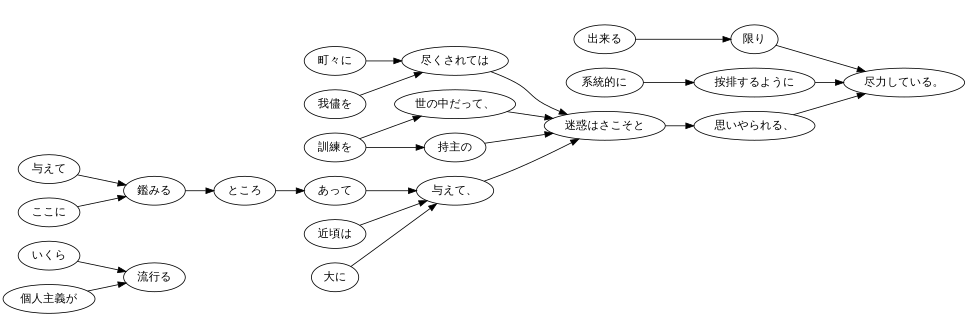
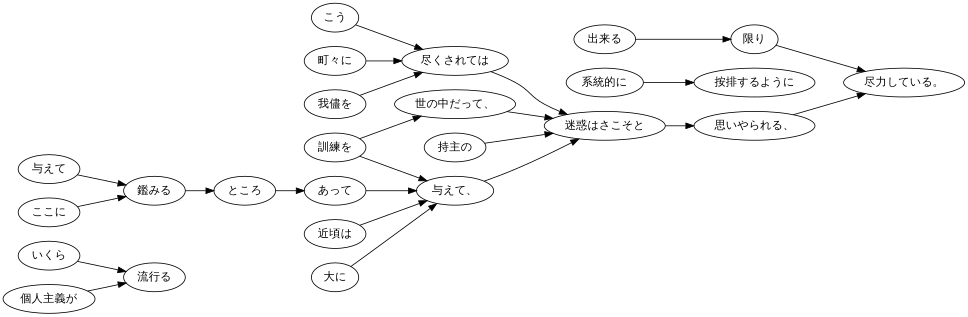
  digraph {
    fontname="Comic Neue"
    rankdir=LR
    node [fontname="Comic Neue"]
    edge [fontname="Comic Neue"]
    n1 [label="いくら"]
    n2 [label="流行る"]
    n3 [label="個人主義が"]
    n4 [label="世の中だって、"]
    n5 [label="迷惑はさこそと"]
    n6 [label="思いやられる、"]
+   n7 [label="こう"]
    n8 [label="尽くされては"]
    n9 [label="町々に"]
    n10 [label="我儘を"]
    n11 [label="持主の"]
    n12 [label="尽力している。"]
    n13 [label="与えて"]
    n14 [label="鑑みる"]
    n15 [label="ところ"]
    n16 [label="ここに"]
    n17 [label="あって"]
    n18 [label="与えて、"]
    n19 [label="近頃は"]
    n20 [label="大に"]
    n21 [label="訓練を"]
    n22 [label="出来る"]
    n23 [label="限り"]
    n24 [label="系統的に"]
    n25 [label="按排するように"]
    n1 -> n2
    n3 -> n2
    n4 -> n5
    n5 -> n6
    n6 -> n12
+   n7 -> n8
    n8 -> n5
    n9 -> n8
    n10 -> n8
    n11 -> n5
    n13 -> n14
    n14 -> n15
    n15 -> n17
    n16 -> n14
    n17 -> n18
    n18 -> n5
    n19 -> n18
    n20 -> n18
    n21 -> n4
-   n21 -> n11
+   n21 -> n18
    n22 -> n23
    n23 -> n12
    n24 -> n25
-   n25 -> n12
  }
